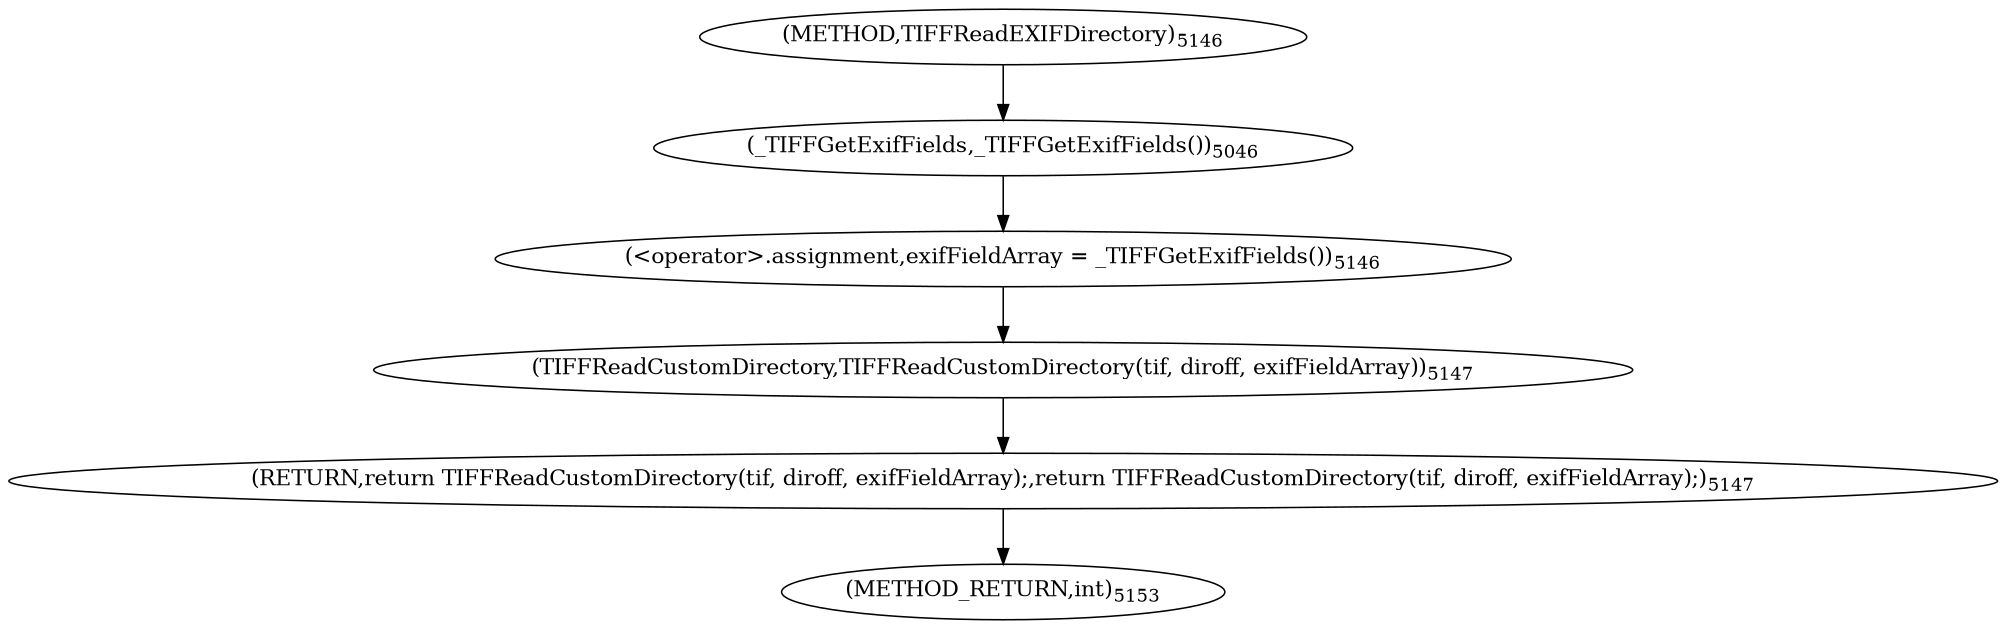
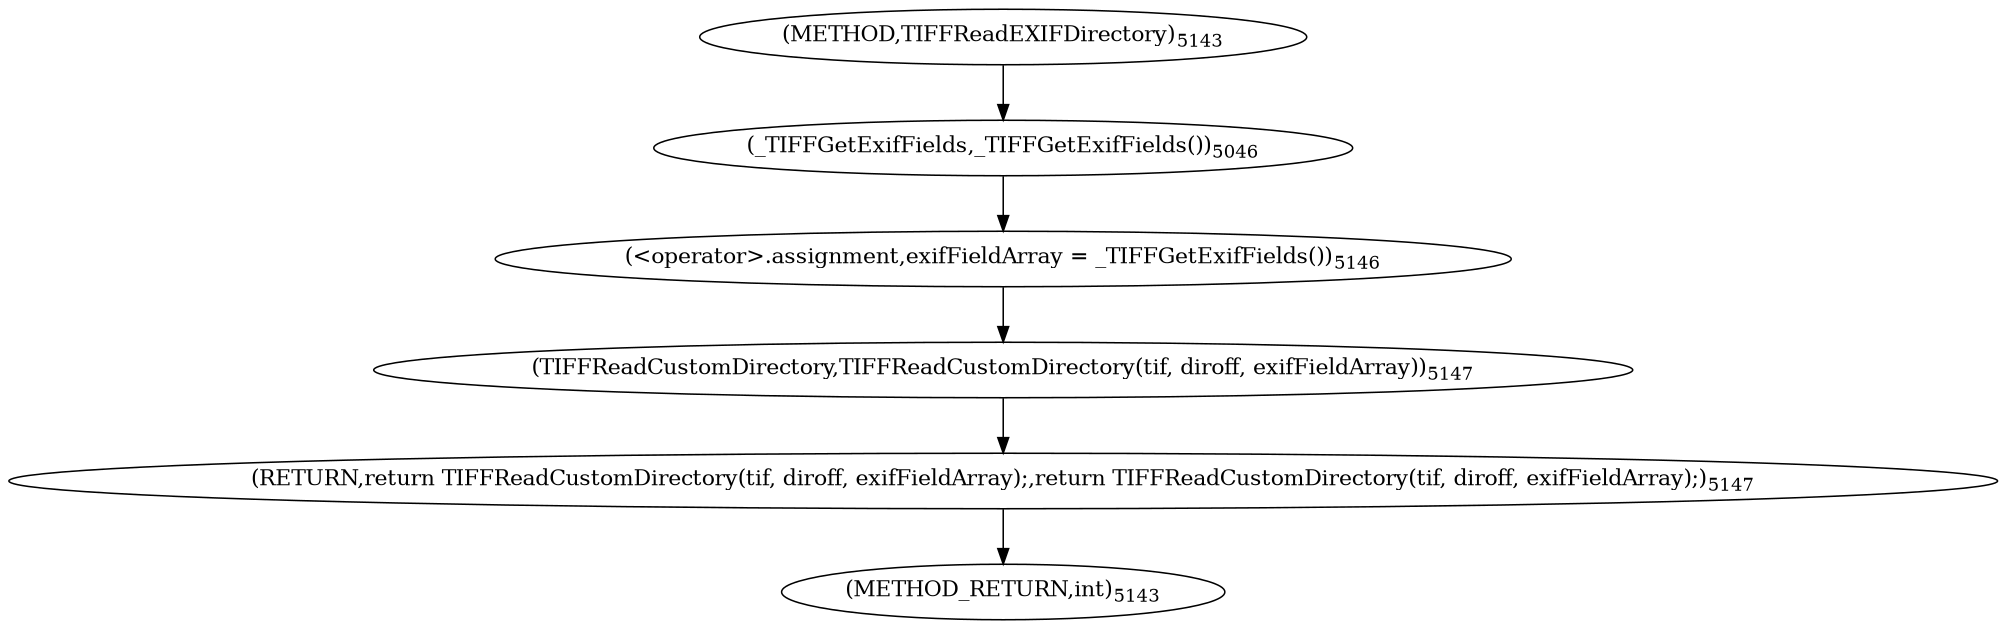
  digraph {
    n1 [label=<(&lt;operator&gt;.assignment,exifFieldArray = _TIFFGetExifFields())<SUB>5146</SUB>>]
    n2 [label=<(TIFFReadCustomDirectory,TIFFReadCustomDirectory(tif, diroff, exifFieldArray))<SUB>5147</SUB>>]
    n3 [label=<(RETURN,return TIFFReadCustomDirectory(tif, diroff, exifFieldArray);,return TIFFReadCustomDirectory(tif, diroff, exifFieldArray);)<SUB>5147</SUB>>]
-   n4 [label=<(METHOD_RETURN,int)<SUB>5153</SUB>>]
+   n4 [label=<(METHOD_RETURN,int)<SUB>5143</SUB>>]
    n5 [label=<(_TIFFGetExifFields,_TIFFGetExifFields())<SUB>5046</SUB>>]
-   n6 [label=<(METHOD,TIFFReadEXIFDirectory)<SUB>5146</SUB>>]
+   n6 [label=<(METHOD,TIFFReadEXIFDirectory)<SUB>5143</SUB>>]
    n1 -> n2
    n2 -> n3
    n3 -> n4
    n5 -> n1
    n6 -> n5
  }
